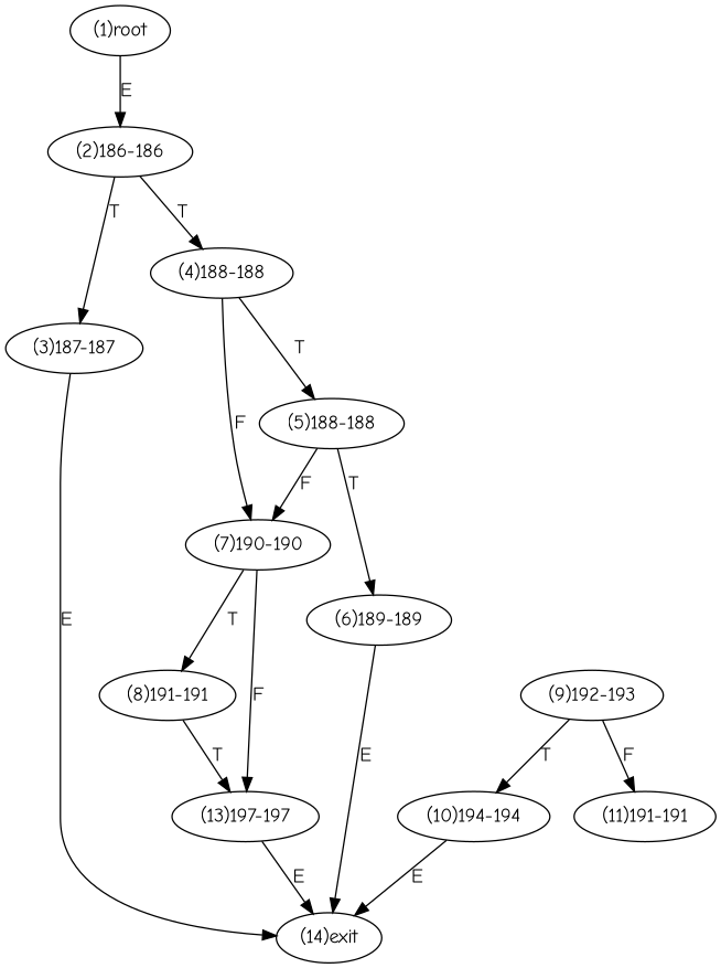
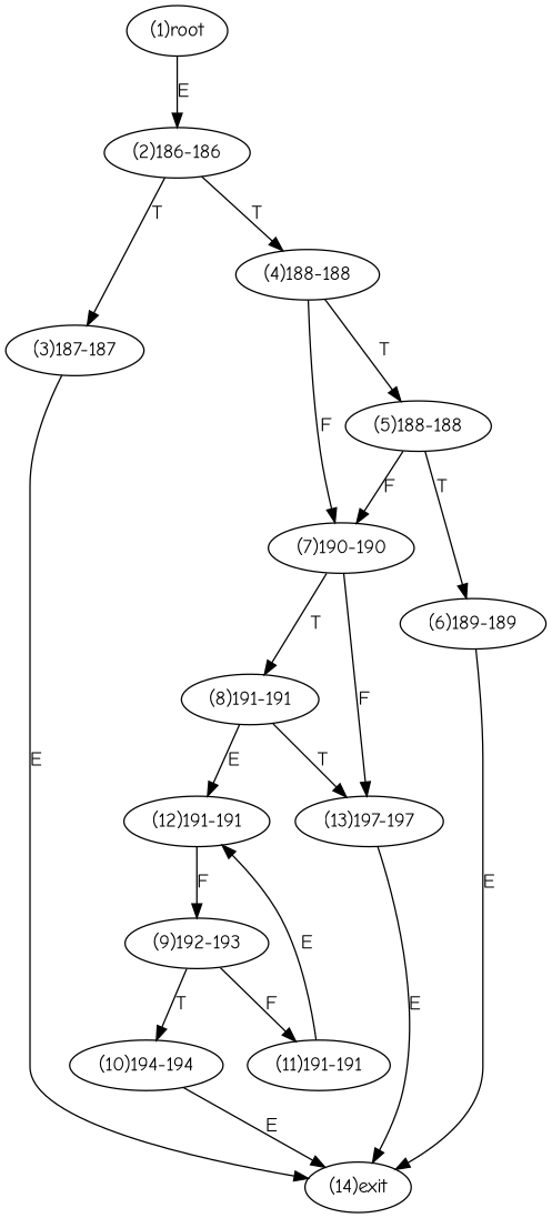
  digraph {
    fontname="Comic Neue"
    node [fontname="Comic Neue"]
    edge [fontname="Comic Neue"]
    n1 [label="(1)root"]
    n2 [label="(2)186-186"]
    n3 [label="(3)187-187"]
    n4 [label="(4)188-188"]
    n5 [label="(14)exit"]
    n6 [label="(5)188-188"]
    n7 [label="(7)190-190"]
    n8 [label="(6)189-189"]
    n9 [label="(8)191-191"]
    n10 [label="(13)197-197"]
+   n11 [label="(12)191-191"]
    n12 [label="(9)192-193"]
    n13 [label="(10)194-194"]
    n14 [label="(11)191-191"]
    n1 -> n2 [label=E]
    n2 -> n3 [label=T]
    n2 -> n4 [label=T]
    n3 -> n5 [label=E]
    n4 -> n6 [label=T]
    n4 -> n7 [label=F]
    n6 -> n7 [label=F]
    n6 -> n8 [label=T]
    n7 -> n9 [label=T]
    n7 -> n10 [label=F]
    n8 -> n5 [label=E]
    n9 -> n10 [label=T]
+   n9 -> n11 [label=E]
    n10 -> n5 [label=E]
+   n11 -> n12 [label=F]
    n12 -> n13 [label=T]
    n12 -> n14 [label=F]
    n13 -> n5 [label=E]
+   n14 -> n11 [label=E]
  }
